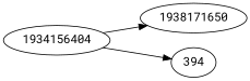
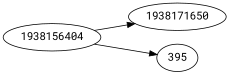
  strict digraph {
    fontname="Roboto Mono"
    rankdir=LR
    node [fontname="Roboto Mono"]
    edge [fontname="Roboto Mono"]
-   1938156404 [label=1934156404]
+   1938156404
    1938171650
-   394
+   394 [label=395]
    1938156404 -> 1938171650
    1938156404 -> 394
  }
